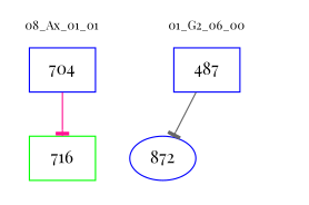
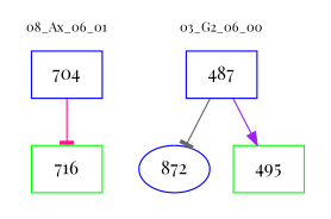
  digraph {
    fontname="Playfair Display"
    node [color=blue fontname="Playfair Display" shape=box]
    edge [arrowhead=tee fontname="Playfair Display"]
    n1 [label=704]
    n2 [color=green label=716]
    n3 [label=487]
    n4 [label=872 shape=ellipse]
+   n5 [color=green label=495]
    subgraph cluster_1 {
      color=white
      fontsize=10
-     label="08_Ax_01_01"
+     label="08_Ax_06_01"
      n1
      n2
    }
    subgraph cluster_2 {
      color=white
      fontsize=10
-     label="01_G2_06_00"
+     label="03_G2_06_00"
      n3
      n4
+     n5
    }
    n1 -> n2 [color=deeppink]
    n3 -> n4 [color=gray40]
+   n3 -> n5 [arrowhead=normal color=purple]
  }
